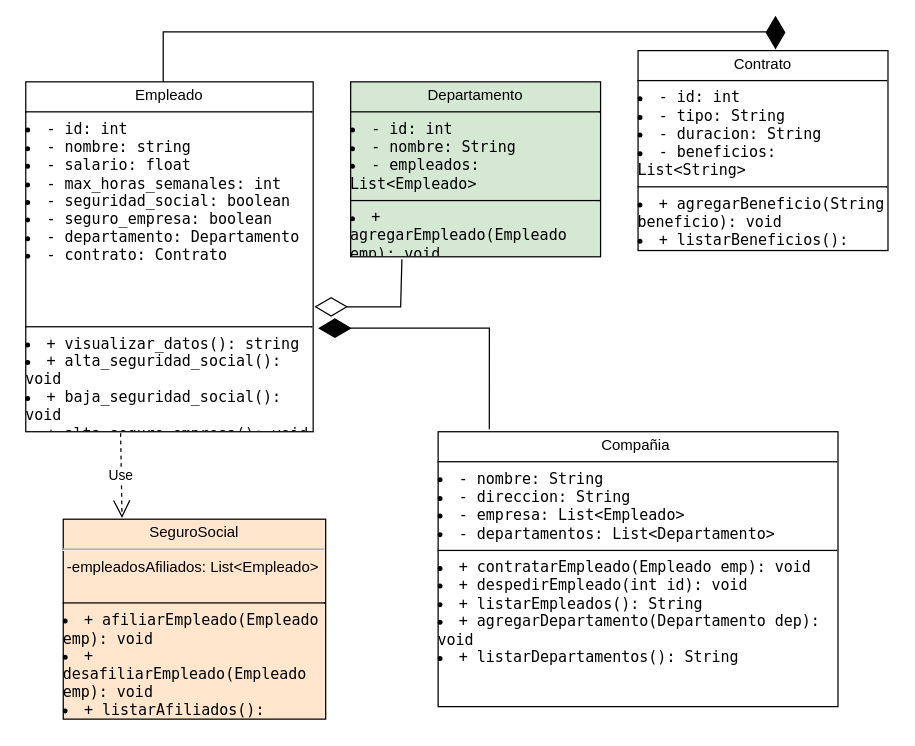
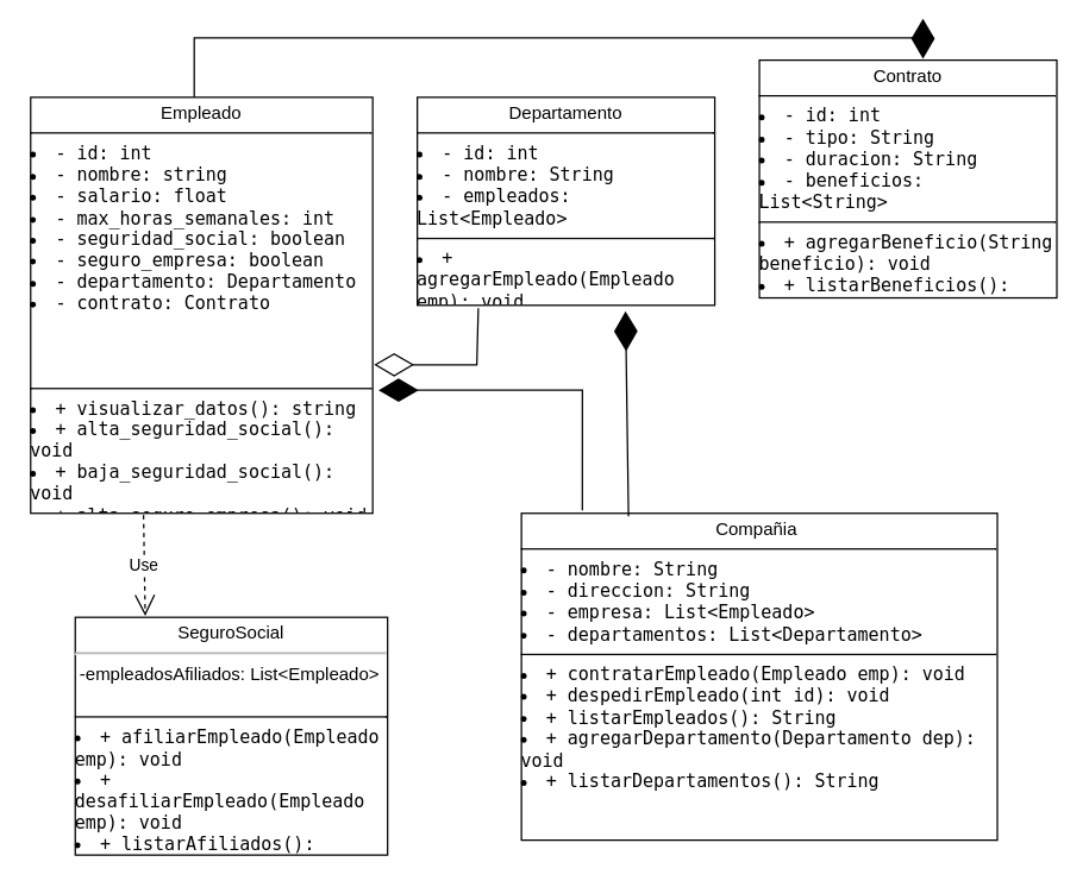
  <mxCell id="0" />
  <mxCell id="1" parent="0" />
  <mxCell id="2" value="&lt;p style=&quot;text-align: center; margin: 4px 0px 0px;&quot;&gt;Empleado&lt;/p&gt;&lt;hr size=&quot;1&quot; style=&quot;border-style:solid;&quot;&gt;&lt;li data-end=&quot;190&quot; data-start=&quot;175&quot;&gt;&lt;code data-end=&quot;188&quot; data-start=&quot;177&quot;&gt;- id: int&lt;/code&gt;&lt;/li&gt;&lt;li data-end=&quot;212&quot; data-start=&quot;193&quot;&gt;&lt;code data-end=&quot;210&quot; data-start=&quot;195&quot;&gt;- nombre: string&lt;/code&gt;&lt;/li&gt;&lt;li data-end=&quot;237&quot; data-start=&quot;215&quot;&gt;&lt;code data-end=&quot;235&quot; data-start=&quot;217&quot;&gt;- salario: float&lt;/code&gt;&lt;/li&gt;&lt;li data-end=&quot;272&quot; data-start=&quot;240&quot;&gt;&lt;code data-end=&quot;270&quot; data-start=&quot;242&quot;&gt;- max_horas_semanales: int&lt;/code&gt;&lt;/li&gt;&lt;li data-end=&quot;305&quot; data-start=&quot;275&quot;&gt;&lt;code data-end=&quot;303&quot; data-start=&quot;277&quot;&gt;- seguridad_social: boolean&lt;/code&gt;&lt;/li&gt;&lt;li data-end=&quot;336&quot; data-start=&quot;308&quot;&gt;&lt;code data-end=&quot;334&quot; data-start=&quot;310&quot;&gt;- seguro_empresa: boolean&lt;/code&gt;&lt;/li&gt;&lt;li data-end=&quot;373&quot; data-start=&quot;339&quot;&gt;&lt;code data-end=&quot;371&quot; data-start=&quot;341&quot;&gt;- departamento: Departamento&lt;/code&gt;&lt;/li&gt;&lt;li data-end=&quot;402&quot; data-start=&quot;376&quot;&gt;&lt;code data-end=&quot;400&quot; data-start=&quot;378&quot;&gt;- contrato: Contrato&lt;/code&gt;&lt;/li&gt;&lt;p style=&quot;margin:0px;margin-left:4px;&quot;&gt;&lt;br&gt;&lt;/p&gt;&lt;p style=&quot;margin:0px;margin-left:4px;&quot;&gt;&lt;br&gt;&lt;/p&gt;&lt;p style=&quot;margin:0px;margin-left:4px;&quot;&gt;&lt;br&gt;&lt;/p&gt;&lt;hr size=&quot;1&quot; style=&quot;border-style:solid;&quot;&gt;&lt;li data-end=&quot;453&quot; data-start=&quot;422&quot;&gt;&lt;code data-end=&quot;451&quot; data-start=&quot;424&quot;&gt;+ visualizar_datos(): string&lt;/code&gt;&lt;/li&gt;&lt;li data-end=&quot;487&quot; data-start=&quot;456&quot;&gt;&lt;code data-end=&quot;485&quot; data-start=&quot;458&quot;&gt;+ alta_seguridad_social(): void&lt;/code&gt;&lt;/li&gt;&lt;li data-end=&quot;521&quot; data-start=&quot;490&quot;&gt;&lt;code data-end=&quot;519&quot; data-start=&quot;492&quot;&gt;+ baja_seguridad_social(): void&amp;nbsp;&lt;/code&gt;&lt;/li&gt;&lt;li data-end=&quot;553&quot; data-start=&quot;524&quot;&gt;&lt;code data-end=&quot;551&quot; data-start=&quot;526&quot;&gt;+ alta_seguro_empresa(): void&lt;/code&gt;&lt;/li&gt;&lt;li data-end=&quot;585&quot; data-start=&quot;556&quot;&gt;&lt;code data-end=&quot;583&quot; data-start=&quot;558&quot;&gt;+ baja_seguro_empresa(): void&lt;/code&gt;&lt;/li&gt;" style="verticalAlign=top;align=left;overflow=fill;html=1;whiteSpace=wrap;" vertex="1" parent="1"><mxGeometry x="20" y="60" width="230" height="280" as="geometry" /></mxCell>
- <mxCell id="3" value="&lt;p style=&quot;text-align: center; margin: 4px 0px 0px;&quot;&gt;Departamento&lt;/p&gt;&lt;hr size=&quot;1&quot; style=&quot;border-style:solid;&quot;&gt;&lt;li data-end=&quot;687&quot; data-start=&quot;672&quot;&gt;&lt;code data-end=&quot;685&quot; data-start=&quot;674&quot;&gt;- id: int&lt;/code&gt;&lt;/li&gt;&lt;li data-end=&quot;712&quot; data-start=&quot;690&quot;&gt;&lt;code data-end=&quot;710&quot; data-start=&quot;692&quot;&gt;- nombre: String&lt;/code&gt;&lt;/li&gt;&lt;li data-end=&quot;748&quot; data-start=&quot;715&quot;&gt;&lt;code data-end=&quot;746&quot; data-start=&quot;717&quot;&gt;- empleados: List&amp;lt;Empleado&amp;gt;&lt;/code&gt;&lt;/li&gt;&lt;hr size=&quot;1&quot; style=&quot;border-style:solid;&quot;&gt;&lt;li data-end=&quot;811&quot; data-start=&quot;768&quot;&gt;&lt;code data-end=&quot;809&quot; data-start=&quot;770&quot;&gt;+ agregarEmpleado(Empleado emp): void&lt;/code&gt;&lt;/li&gt;&lt;li data-end=&quot;847&quot; data-start=&quot;814&quot;&gt;&lt;code data-end=&quot;845&quot; data-start=&quot;816&quot;&gt;+ listarEmpleados(): String&lt;/code&gt;&lt;/li&gt;" style="verticalAlign=top;align=left;overflow=fill;html=1;whiteSpace=wrap;fillColor=#d5e8d4;" vertex="1" parent="1"><mxGeometry x="280" y="60" width="200" height="140" as="geometry" /></mxCell>
+ <mxCell id="3" value="&lt;p style=&quot;text-align: center; margin: 4px 0px 0px;&quot;&gt;Departamento&lt;/p&gt;&lt;hr size=&quot;1&quot; style=&quot;border-style:solid;&quot;&gt;&lt;li data-end=&quot;687&quot; data-start=&quot;672&quot;&gt;&lt;code data-end=&quot;685&quot; data-start=&quot;674&quot;&gt;- id: int&lt;/code&gt;&lt;/li&gt;&lt;li data-end=&quot;712&quot; data-start=&quot;690&quot;&gt;&lt;code data-end=&quot;710&quot; data-start=&quot;692&quot;&gt;- nombre: String&lt;/code&gt;&lt;/li&gt;&lt;li data-end=&quot;748&quot; data-start=&quot;715&quot;&gt;&lt;code data-end=&quot;746&quot; data-start=&quot;717&quot;&gt;- empleados: List&amp;lt;Empleado&amp;gt;&lt;/code&gt;&lt;/li&gt;&lt;hr size=&quot;1&quot; style=&quot;border-style:solid;&quot;&gt;&lt;li data-end=&quot;811&quot; data-start=&quot;768&quot;&gt;&lt;code data-end=&quot;809&quot; data-start=&quot;770&quot;&gt;+ agregarEmpleado(Empleado emp): void&lt;/code&gt;&lt;/li&gt;&lt;li data-end=&quot;847&quot; data-start=&quot;814&quot;&gt;&lt;code data-end=&quot;845&quot; data-start=&quot;816&quot;&gt;+ listarEmpleados(): String&lt;/code&gt;&lt;/li&gt;" style="verticalAlign=top;align=left;overflow=fill;html=1;whiteSpace=wrap;" vertex="1" parent="1"><mxGeometry x="280" y="60" width="200" height="140" as="geometry" /></mxCell>
  <mxCell id="4" value="&lt;p style=&quot;text-align: center; margin: 4px 0px 0px;&quot;&gt;Contrato&lt;/p&gt;&lt;hr size=&quot;1&quot; style=&quot;border-style:solid;&quot;&gt;&lt;li data-end=&quot;915&quot; data-start=&quot;900&quot;&gt;&lt;code data-end=&quot;913&quot; data-start=&quot;902&quot;&gt;- id: int&lt;/code&gt;&lt;/li&gt;&lt;li data-end=&quot;938&quot; data-start=&quot;918&quot;&gt;&lt;code data-end=&quot;936&quot; data-start=&quot;920&quot;&gt;- tipo: String&lt;/code&gt;&lt;/li&gt;&lt;li data-end=&quot;965&quot; data-start=&quot;941&quot;&gt;&lt;code data-end=&quot;963&quot; data-start=&quot;943&quot;&gt;- duracion: String&lt;/code&gt;&lt;/li&gt;&lt;li data-end=&quot;1000&quot; data-start=&quot;968&quot;&gt;&lt;code data-end=&quot;998&quot; data-start=&quot;970&quot;&gt;- beneficios: List&amp;lt;String&amp;gt;&lt;/code&gt;&lt;/li&gt;&lt;hr size=&quot;1&quot; style=&quot;border-style:solid;&quot;&gt;&lt;li data-end=&quot;1068&quot; data-start=&quot;1020&quot;&gt;&lt;code data-end=&quot;1066&quot; data-start=&quot;1022&quot;&gt;+ agregarBeneficio(String beneficio): void&lt;/code&gt;&lt;/li&gt;&lt;li data-end=&quot;1105&quot; data-start=&quot;1071&quot;&gt;&lt;code data-end=&quot;1103&quot; data-start=&quot;1073&quot;&gt;+ listarBeneficios(): String&lt;/code&gt;&lt;/li&gt;" style="verticalAlign=top;align=left;overflow=fill;html=1;whiteSpace=wrap;" vertex="1" parent="1"><mxGeometry x="510" y="35" width="200" height="160" as="geometry" /></mxCell>
  <mxCell id="5" value="&lt;p style=&quot;text-align: center; margin: 4px 0px 0px;&quot;&gt;Compañia&amp;nbsp;&lt;/p&gt;&lt;hr size=&quot;1&quot; style=&quot;border-style:solid;&quot;&gt;&lt;li data-end=&quot;1180&quot; data-start=&quot;1158&quot;&gt;&lt;code data-end=&quot;1178&quot; data-start=&quot;1160&quot;&gt;- nombre: String&lt;/code&gt;&lt;/li&gt;&lt;li data-end=&quot;1208&quot; data-start=&quot;1183&quot;&gt;&lt;code data-end=&quot;1206&quot; data-start=&quot;1185&quot;&gt;- direccion: String&lt;/code&gt;&lt;/li&gt;&lt;li data-end=&quot;1244&quot; data-start=&quot;1211&quot;&gt;&lt;code data-end=&quot;1242&quot; data-start=&quot;1213&quot;&gt;- empresa: List&amp;lt;Empleado&amp;gt;&lt;/code&gt;&lt;/li&gt;&lt;li data-end=&quot;1288&quot; data-start=&quot;1247&quot;&gt;&lt;code data-end=&quot;1286&quot; data-start=&quot;1249&quot;&gt;- departamentos: List&amp;lt;Departamento&amp;gt;&lt;/code&gt;&lt;/li&gt;&lt;hr size=&quot;1&quot; style=&quot;border-style:solid;&quot;&gt;&lt;li data-end=&quot;1353&quot; data-start=&quot;1308&quot;&gt;&lt;code data-end=&quot;1351&quot; data-start=&quot;1310&quot;&gt;+ contratarEmpleado(Empleado emp): void&lt;/code&gt;&lt;/li&gt;&lt;li data-end=&quot;1394&quot; data-start=&quot;1356&quot;&gt;&lt;code data-end=&quot;1392&quot; data-start=&quot;1358&quot;&gt;+ despedirEmpleado(int id): void&lt;/code&gt;&lt;/li&gt;&lt;li data-end=&quot;1430&quot; data-start=&quot;1397&quot;&gt;&lt;code data-end=&quot;1428&quot; data-start=&quot;1399&quot;&gt;+ listarEmpleados(): String&lt;/code&gt;&lt;/li&gt;&lt;li data-end=&quot;1484&quot; data-start=&quot;1433&quot;&gt;&lt;code data-end=&quot;1482&quot; data-start=&quot;1435&quot;&gt;+ agregarDepartamento(Departamento dep): void&lt;/code&gt;&lt;/li&gt;&lt;li data-end=&quot;1524&quot; data-start=&quot;1487&quot;&gt;&lt;code data-end=&quot;1522&quot; data-start=&quot;1489&quot;&gt;+ listarDepartamentos(): String&lt;/code&gt;&lt;/li&gt;" style="verticalAlign=top;align=left;overflow=fill;html=1;whiteSpace=wrap;" vertex="1" parent="1"><mxGeometry x="350" y="340" width="320" height="220" as="geometry" /></mxCell>
- <mxCell id="6" value="&lt;p style=&quot;text-align: center; margin: 4px 0px 0px;&quot;&gt;SeguroSocial&lt;/p&gt;&lt;hr&gt;&amp;nbsp;-empleadosAfiliados: List&amp;lt;Empleado&amp;gt;&lt;br&gt;&lt;br&gt;&lt;hr size=&quot;1&quot; style=&quot;border-style:solid;&quot;&gt;&lt;li data-end=&quot;1686&quot; data-start=&quot;1643&quot;&gt;&lt;code data-end=&quot;1684&quot; data-start=&quot;1645&quot;&gt;+ afiliarEmpleado(Empleado emp): void&lt;/code&gt;&lt;/li&gt;&lt;li data-end=&quot;1735&quot; data-start=&quot;1689&quot;&gt;&lt;code data-end=&quot;1733&quot; data-start=&quot;1691&quot;&gt;+ desafiliarEmpleado(Empleado emp): void&lt;/code&gt;&lt;/li&gt;&lt;li data-end=&quot;1771&quot; data-start=&quot;1738&quot;&gt;&lt;code data-end=&quot;1769&quot; data-start=&quot;1740&quot;&gt;+ listarAfiliados(): String&lt;/code&gt;&lt;/li&gt;" style="verticalAlign=top;align=left;overflow=fill;html=1;whiteSpace=wrap;fillColor=#ffe6cc;" vertex="1" parent="1"><mxGeometry x="50" y="410" width="210" height="160" as="geometry" /></mxCell>
+ <mxCell id="6" value="&lt;p style=&quot;text-align: center; margin: 4px 0px 0px;&quot;&gt;SeguroSocial&lt;/p&gt;&lt;hr&gt;&amp;nbsp;-empleadosAfiliados: List&amp;lt;Empleado&amp;gt;&lt;br&gt;&lt;br&gt;&lt;hr size=&quot;1&quot; style=&quot;border-style:solid;&quot;&gt;&lt;li data-end=&quot;1686&quot; data-start=&quot;1643&quot;&gt;&lt;code data-end=&quot;1684&quot; data-start=&quot;1645&quot;&gt;+ afiliarEmpleado(Empleado emp): void&lt;/code&gt;&lt;/li&gt;&lt;li data-end=&quot;1735&quot; data-start=&quot;1689&quot;&gt;&lt;code data-end=&quot;1733&quot; data-start=&quot;1691&quot;&gt;+ desafiliarEmpleado(Empleado emp): void&lt;/code&gt;&lt;/li&gt;&lt;li data-end=&quot;1771&quot; data-start=&quot;1738&quot;&gt;&lt;code data-end=&quot;1769&quot; data-start=&quot;1740&quot;&gt;+ listarAfiliados(): String&lt;/code&gt;&lt;/li&gt;" style="verticalAlign=top;align=left;overflow=fill;html=1;whiteSpace=wrap;" vertex="1" parent="1"><mxGeometry x="50" y="410" width="210" height="160" as="geometry" /></mxCell>
  <mxCell id="7" value="" style="endArrow=diamondThin;endFill=1;endSize=24;html=1;rounded=0;exitX=0.128;exitY=-0.009;exitDx=0;exitDy=0;exitPerimeter=0;entryX=1.017;entryY=0.704;entryDx=0;entryDy=0;entryPerimeter=0;" edge="1" parent="1" source="5" target="2"><mxGeometry width="160" relative="1" as="geometry"><mxPoint x="390" y="330" as="sourcePoint" /><mxPoint x="550" y="330" as="targetPoint" /><Array as="points"><mxPoint x="391" y="257" /></Array></mxGeometry></mxCell>
+ <mxCell id="8" value="" style="endArrow=diamondThin;endFill=1;endSize=24;html=1;rounded=0;exitX=0.225;exitY=0.009;exitDx=0;exitDy=0;exitPerimeter=0;entryX=0.7;entryY=1.029;entryDx=0;entryDy=0;entryPerimeter=0;" edge="1" parent="1" source="5" target="3"><mxGeometry width="160" relative="1" as="geometry"><mxPoint x="420" y="330" as="sourcePoint" /><mxPoint x="580" y="330" as="targetPoint" /></mxGeometry></mxCell>
  <mxCell id="9" value="" style="endArrow=diamondThin;endFill=0;endSize=24;html=1;rounded=0;exitX=0.205;exitY=1.014;exitDx=0;exitDy=0;exitPerimeter=0;entryX=1.004;entryY=0.643;entryDx=0;entryDy=0;entryPerimeter=0;" edge="1" parent="1" source="3" target="2"><mxGeometry width="160" relative="1" as="geometry"><mxPoint x="320" y="210" as="sourcePoint" /><mxPoint x="480" y="210" as="targetPoint" /><Array as="points"><mxPoint x="320" y="240" /></Array></mxGeometry></mxCell>
  <mxCell id="10" value="Use" style="endArrow=open;endSize=12;dashed=1;html=1;rounded=0;exitX=0.33;exitY=1.004;exitDx=0;exitDy=0;exitPerimeter=0;entryX=0.224;entryY=-0.006;entryDx=0;entryDy=0;entryPerimeter=0;" edge="1" parent="1" source="2" target="6"><mxGeometry width="160" relative="1" as="geometry"><mxPoint x="80" y="370" as="sourcePoint" /><mxPoint x="240" y="370" as="targetPoint" /></mxGeometry></mxCell>
  <mxCell id="11" value="" style="endArrow=diamondThin;endFill=1;endSize=24;html=1;rounded=0;entryX=0.55;entryY=-0.006;entryDx=0;entryDy=0;entryPerimeter=0;" edge="1" parent="1" target="4"><mxGeometry width="160" relative="1" as="geometry"><mxPoint x="130" y="60" as="sourcePoint" /><mxPoint x="629" y="56" as="targetPoint" /><Array as="points"><mxPoint x="130" y="20" /><mxPoint x="620" y="20" /></Array></mxGeometry></mxCell>
